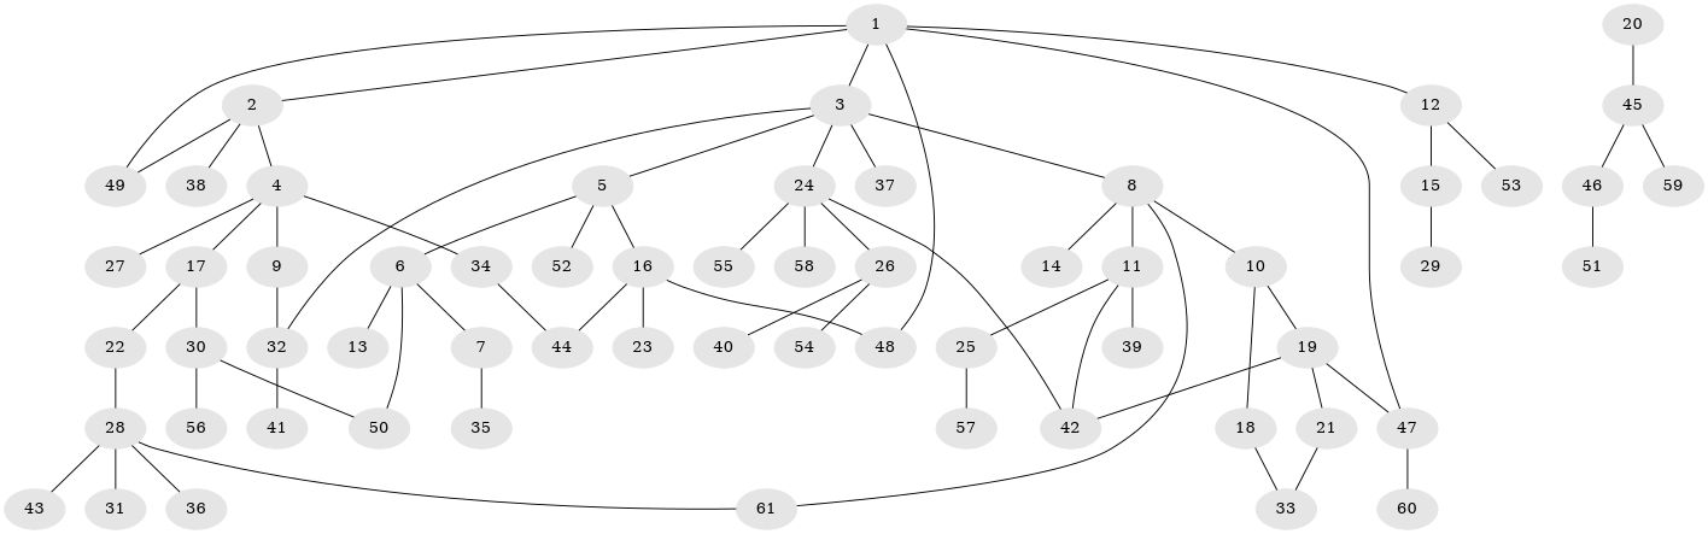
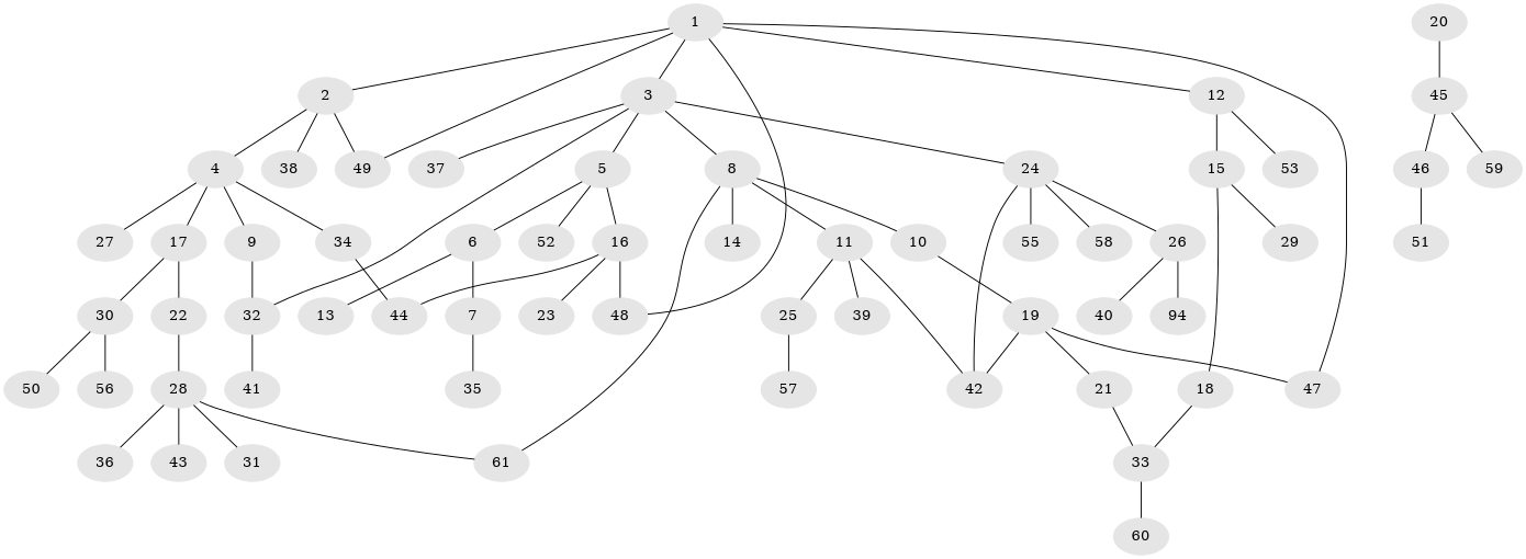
  graph {
    node [color=gray90 style=filled]
    1
    2
    3
    12
    47
    48
    49
    4
    38
    5
    8
    24
    32
    37
    15
    53
    9
    17
    27
    34
    6
    16
    52
    10
    11
    14
    61
    42
    26
    55
    58
    41
    22
    30
    44
    7
    13
    50
    23
    35
    19
    25
    39
    21
    57
    18
    29
    33
    28
    56
    60
    20
    45
    46
    59
    31
    36
    43
    40
-   54
+   54 [label=94]
    51
    1 -- 2
    1 -- 3
    1 -- 12
    1 -- 47
    1 -- 48
    1 -- 49
    2 -- 49
    2 -- 4
    2 -- 38
    3 -- 5
    3 -- 8
    3 -- 24
    3 -- 32
    3 -- 37
    12 -- 15
    12 -- 53
    4 -- 9
    4 -- 17
    4 -- 27
    4 -- 34
    5 -- 6
    5 -- 16
    5 -- 52
    8 -- 10
    8 -- 11
    8 -- 14
    8 -- 61
    24 -- 42
    24 -- 26
    24 -- 55
    24 -- 58
    32 -- 41
-   10 -- 18
+   15 -- 18
    15 -- 29
    9 -- 32
    17 -- 22
    17 -- 30
    34 -- 44
    6 -- 7
    6 -- 13
-   6 -- 50
    16 -- 48
    16 -- 44
    16 -- 23
    10 -- 19
    11 -- 42
    11 -- 25
    11 -- 39
    26 -- 40
    26 -- 54
    22 -- 28
    30 -- 50
    30 -- 56
    7 -- 35
    19 -- 47
    19 -- 42
    19 -- 21
    25 -- 57
    21 -- 33
    18 -- 33
-   47 -- 60
+   33 -- 60
    28 -- 61
    28 -- 31
    28 -- 36
    28 -- 43
    20 -- 45
    45 -- 46
    45 -- 59
    46 -- 51
  }
